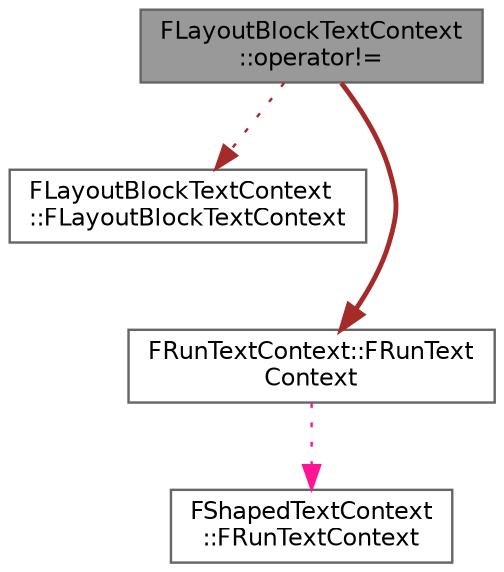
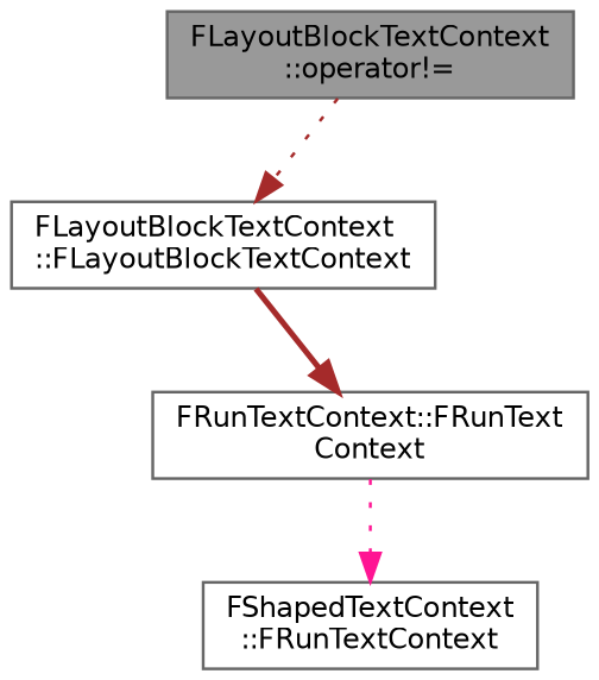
  digraph {
    rankdir=TB
    node [color=grey40 fillcolor=white fontname=Helvetica fontsize=10 shape=box style=filled]
    edge [color=brown fontname=Helvetica fontsize=10 labelfontname=Helvetica labelfontsize=10 style=dotted]
    n1 [color=gray40 fillcolor=grey60 fontcolor=black height=0.2 label="FLayoutBlockTextContext\l::operator!=" width=0.4]
    n2 [height=0.2 label="FLayoutBlockTextContext\l::FLayoutBlockTextContext" width=0.4]
    n3 [height=0.2 label="FRunTextContext::FRunText\lContext" width=0.4]
    n4 [height=0.2 label="FShapedTextContext\l::FRunTextContext" width=0.4]
    n1 -> n2
-   n1 -> n3 [style=bold]
+   n2 -> n3 [style=bold]
    n3 -> n4 [color=deeppink]
  }
